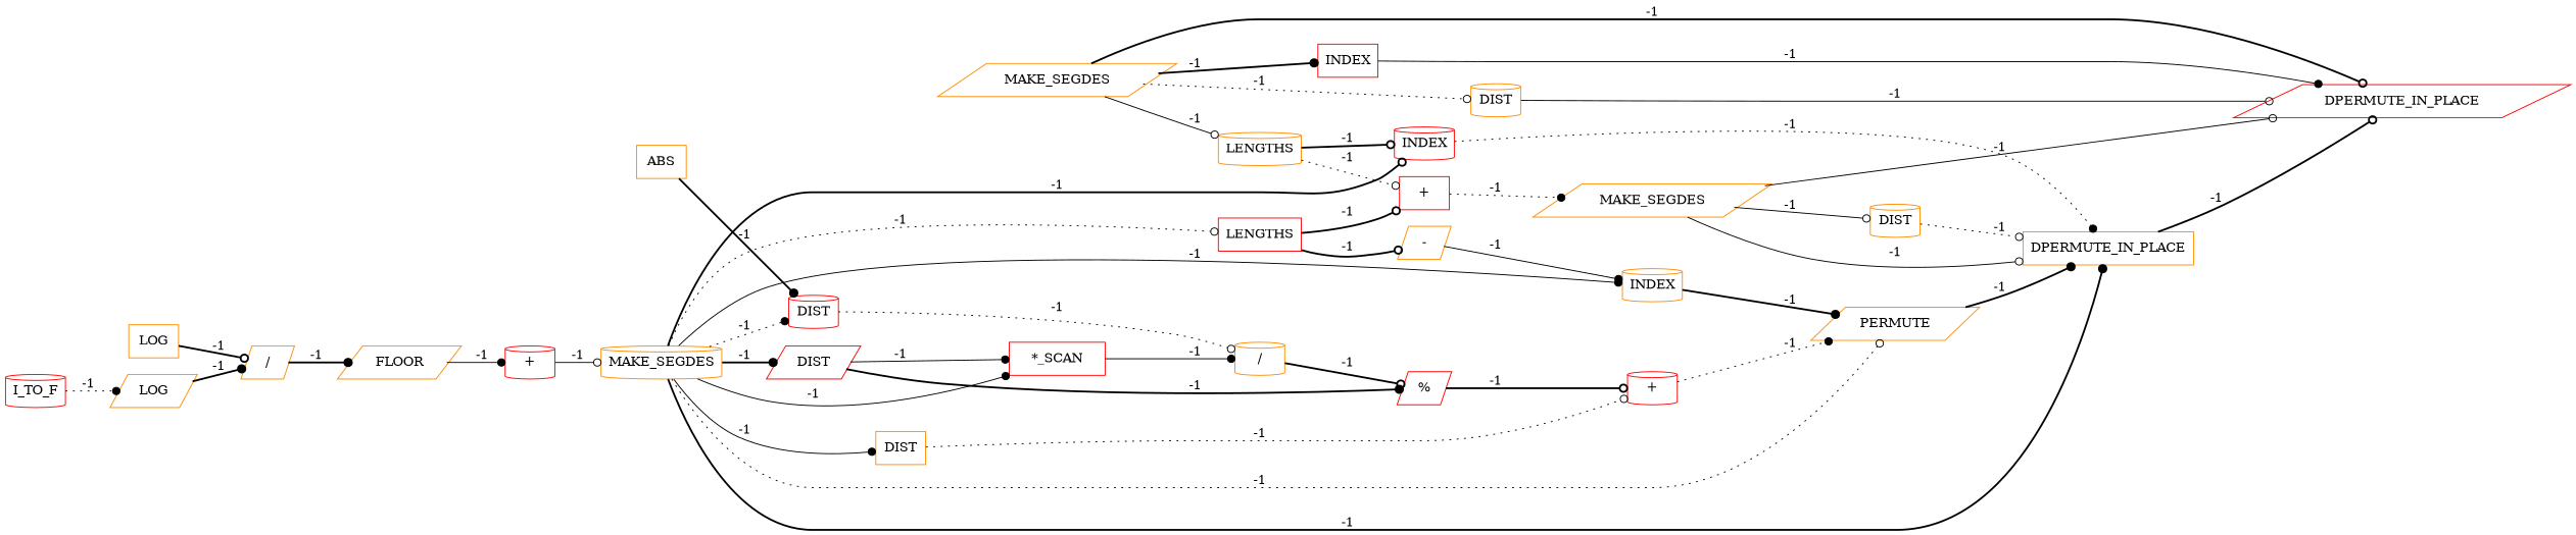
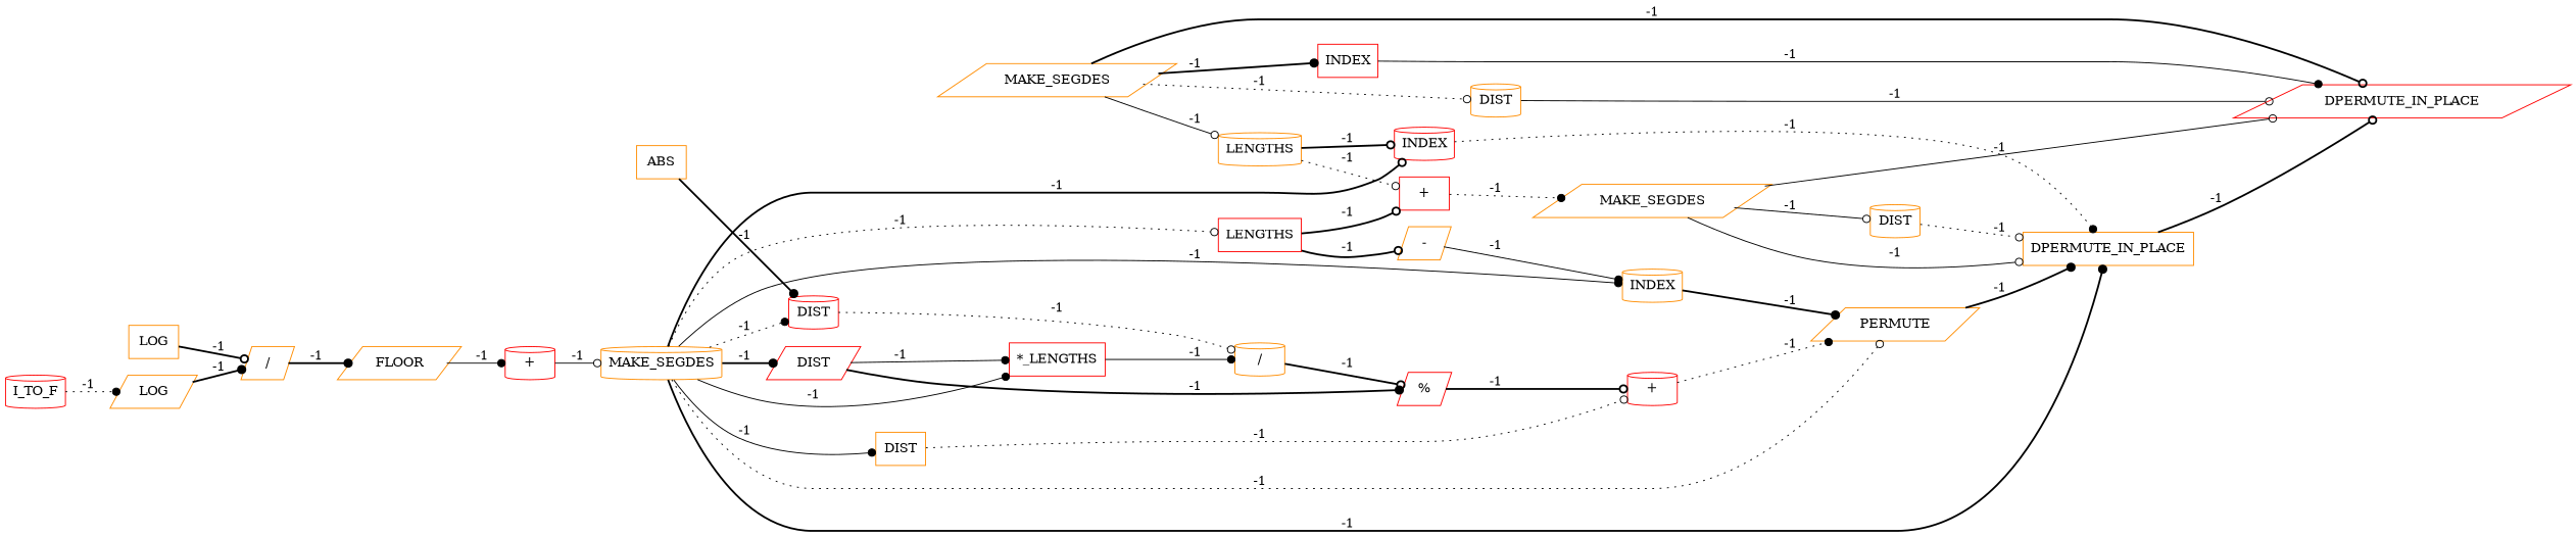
  digraph {
    rankdir=LR
    node [color=darkorange cost=0 shape=cylinder]
    edge [arrowhead=odot cost=-1 style=bold]
    n1 [color=red label="%" shape=parallelogram]
    n2 [color=red label="+"]
    n3 [label=PERMUTE shape=parallelogram]
    n4 [label=DIST shape=box]
    n5 [color=red label=LENGTHS shape=box]
    n6 [color=red label="+" shape=box]
    n7 [label="-" shape=parallelogram]
    n8 [label=MAKE_SEGDES shape=parallelogram]
    n9 [label=INDEX]
    n10 [label=FLOOR shape=parallelogram]
    n11 [color=red label="+"]
    n12 [label=MAKE_SEGDES]
    n13 [label=DPERMUTE_IN_PLACE shape=box]
    n14 [color=red label=DPERMUTE_IN_PLACE shape=parallelogram]
    n15 [label=LOG shape=box]
    n16 [label="/" shape=parallelogram]
    n17 [label=DIST]
    n18 [color=red label=DIST shape=parallelogram]
-   n19 [color=red label="*_SCAN" shape=box]
+   n19 [color=red label="*_LENGTHS" shape=box]
    n20 [label="/"]
    n21 [color=red label=DIST]
    n22 [color=red label=INDEX]
    n23 [color=red label=I_TO_F]
    n24 [label=LOG shape=parallelogram]
    n25 [label=MAKE_SEGDES shape=parallelogram]
    n26 [label=LENGTHS]
    n27 [color=red label=INDEX shape=box]
    n28 [label=DIST]
    n29 [label=ABS shape=box]
    n1 -> n2 [label=-1]
    n2 -> n3 [arrowhead=dot label=-1 style=dotted]
    n3 -> n13 [arrowhead=dot label=-1]
    n4 -> n2 [label=-1 style=dotted]
    n5 -> n6 [label=-1]
    n5 -> n7 [label=-1]
    n6 -> n8 [arrowhead=dot label=-1 style=dotted]
    n7 -> n9 [arrowhead=dot label=-1 style=solid]
    n8 -> n13 [label=-1 style=solid]
    n8 -> n14 [label=-1 style=solid]
    n8 -> n17 [label=-1 style=solid]
    n9 -> n3 [arrowhead=dot label=-1]
    n10 -> n11 [arrowhead=dot label=-1 style=solid]
    n11 -> n12 [label=-1 style=solid]
    n12 -> n3 [label=-1 style=dotted]
    n12 -> n4 [arrowhead=dot label=-1 style=solid]
    n12 -> n5 [label=-1 style=dotted]
    n12 -> n9 [arrowhead=dot label=-1 style=solid]
    n12 -> n13 [arrowhead=dot label=-1]
    n12 -> n18 [arrowhead=dot label=-1]
    n12 -> n19 [arrowhead=dot label=-1 style=solid]
    n12 -> n21 [arrowhead=dot label=-1 style=dotted]
    n12 -> n22 [label=-1]
    n13 -> n14 [label=-1]
    n15 -> n16 [label=-1]
    n16 -> n10 [arrowhead=dot label=-1]
    n17 -> n13 [label=-1 style=dotted]
    n18 -> n1 [arrowhead=dot label=-1]
    n18 -> n19 [arrowhead=dot label=-1 style=solid]
    n19 -> n20 [arrowhead=dot label=-1 style=solid]
    n20 -> n1 [label=-1]
    n21 -> n20 [label=-1 style=dotted]
    n22 -> n13 [arrowhead=dot label=-1 style=dotted]
    n23 -> n24 [arrowhead=dot label=-1 style=dotted]
    n24 -> n16 [arrowhead=dot label=-1]
    n25 -> n14 [label=-1]
    n25 -> n26 [label=-1 style=solid]
    n25 -> n27 [arrowhead=dot label=-1]
    n25 -> n28 [label=-1 style=dotted]
    n26 -> n6 [label=-1 style=dotted]
    n26 -> n22 [label=-1]
    n27 -> n14 [arrowhead=dot label=-1 style=solid]
    n28 -> n14 [label=-1 style=solid]
    n29 -> n21 [arrowhead=dot label=-1]
  }
